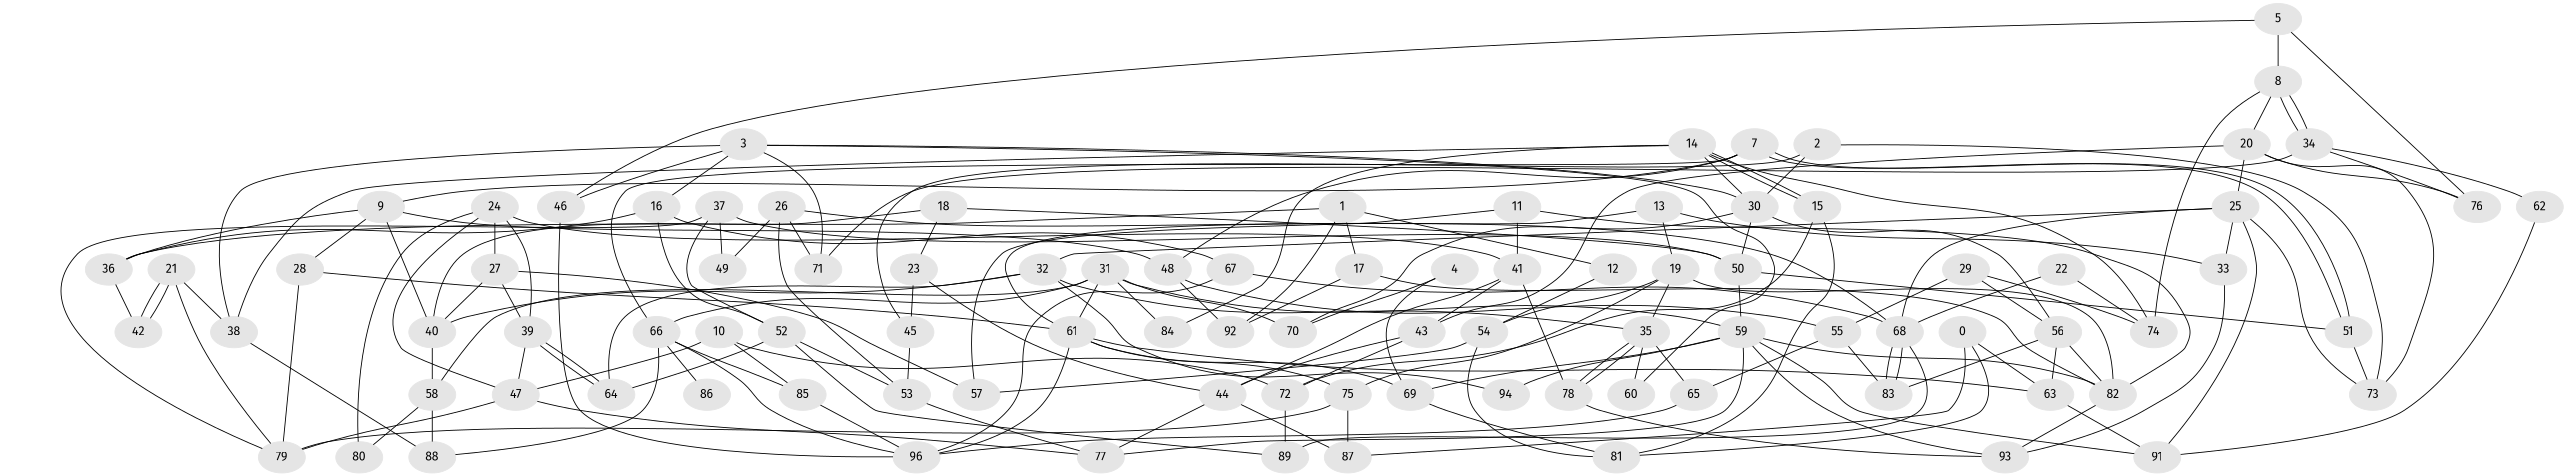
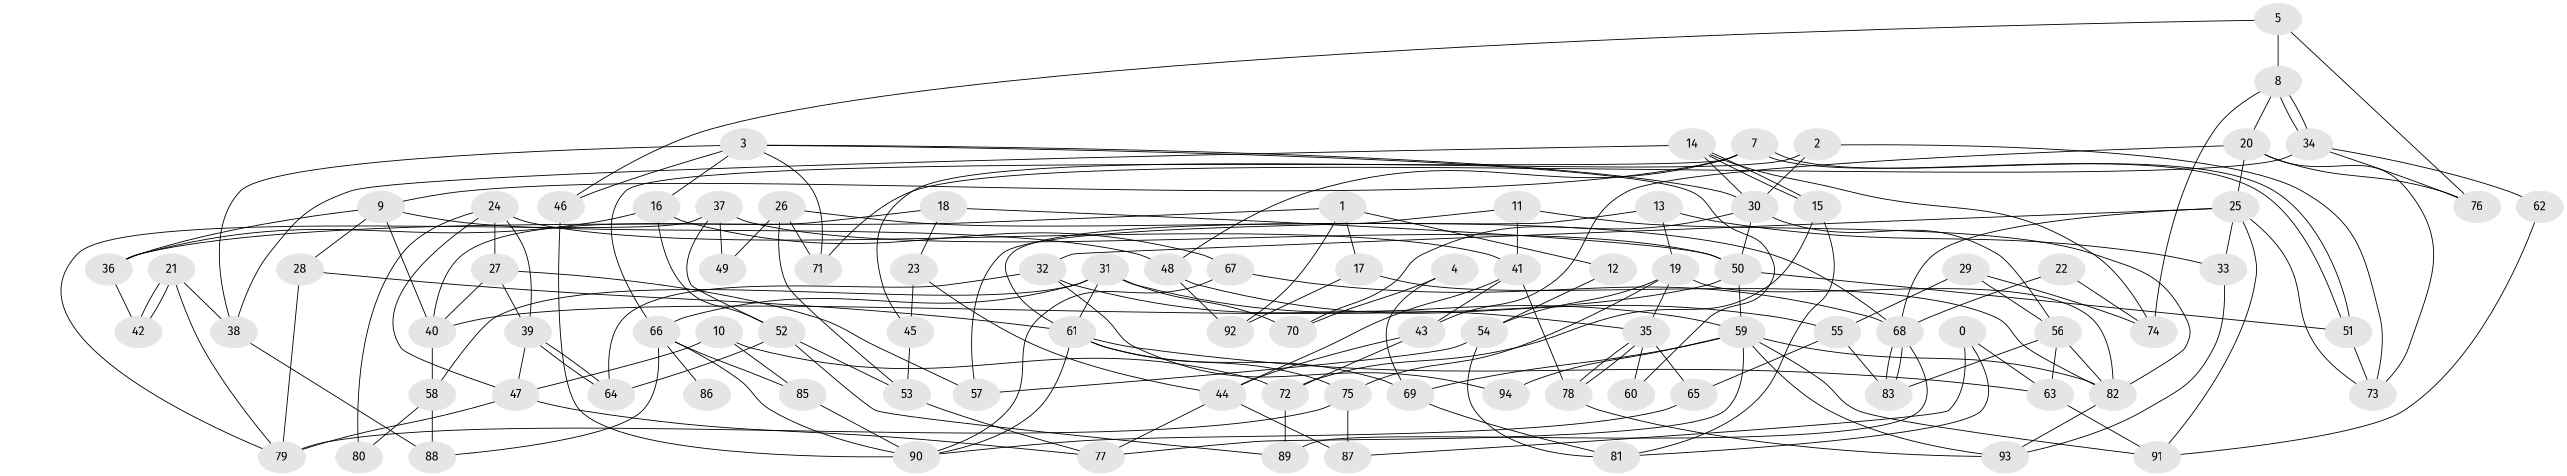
  graph {
    fontname="Fira Sans"
    node [color=gray90 fontname="Fira Sans" style=filled]
    edge [fontname="Fira Sans"]
    1
    12
    17
    92
    36
    54
    82
    24
    47
    41
    27
    39
    80
    2
    30
    45
    73
    56
    70
    50
    53
    3
    16
    38
    46
    60
    71
    52
    67
    88
-   90 [label=96]
+   90
    4
    69
    63
    83
    81
    5
    8
    76
    20
    34
    74
    n43 [label=0]
    87
    91
    7
    9
    48
    51
    66
    28
    40
    55
    85
    86
    25
    43
    62
    61
    79
    42
    58
    10
    72
    77
    89
    11
    57
    44
    78
    93
    13
    19
    33
    35
    75
    14
    15
-   84
    64
    68
    18
    23
    59
    65
    32
    21
    22
    94
    26
    49
    29
    31
    37
    1 -- 12
    1 -- 17
    1 -- 92
    1 -- 36
    12 -- 54
    17 -- 92
    17 -- 82
    36 -- 42
    54 -- 81
    54 -- 57
    82 -- 93
    24 -- 47
    24 -- 41
    24 -- 27
    24 -- 39
    24 -- 80
    47 -- 79
    47 -- 77
    41 -- 43
    41 -- 44
    41 -- 78
    27 -- 39
    27 -- 40
    27 -- 57
    39 -- 47
    39 -- 64
    39 -- 64
    2 -- 30
    2 -- 45
    2 -- 73
    30 -- 56
    30 -- 70
    30 -- 50
    45 -- 53
    56 -- 82
    56 -- 63
    56 -- 83
    50 -- 51
    50 -- 59
    53 -- 77
    3 -- 30
    3 -- 16
    3 -- 38
    3 -- 46
    3 -- 60
    3 -- 71
    16 -- 36
    16 -- 52
    16 -- 67
    38 -- 88
    46 -- 90
    52 -- 53
    52 -- 89
    52 -- 64
    67 -- 90
    67 -- 68
    4 -- 70
    4 -- 69
    69 -- 81
    63 -- 91
    5 -- 46
    5 -- 8
    5 -- 76
    8 -- 20
    8 -- 34
    8 -- 34
    8 -- 74
    20 -- 73
    20 -- 76
    20 -- 25
    20 -- 43
    34 -- 71
    34 -- 76
    34 -- 62
    n43 -- 63
    n43 -- 81
    n43 -- 87
    7 -- 9
    7 -- 48
    7 -- 51
    7 -- 51
    7 -- 66
    9 -- 36
    9 -- 48
    9 -- 28
    9 -- 40
    48 -- 92
    48 -- 55
    51 -- 73
    66 -- 88
    66 -- 90
    66 -- 85
    66 -- 86
    28 -- 61
    28 -- 79
    40 -- 58
    55 -- 83
    55 -- 65
    85 -- 90
    25 -- 73
    25 -- 91
    25 -- 33
    25 -- 68
    25 -- 32
    43 -- 72
    43 -- 44
    62 -- 91
    61 -- 90
    61 -- 69
    61 -- 63
    61 -- 75
    58 -- 80
    58 -- 88
    10 -- 47
    10 -- 85
    10 -- 72
    72 -- 89
    11 -- 82
    11 -- 41
    11 -- 57
    44 -- 87
    44 -- 77
    78 -- 93
    13 -- 61
    13 -- 19
    13 -- 33
    19 -- 54
    19 -- 82
    19 -- 35
    19 -- 75
    33 -- 93
    35 -- 60
    35 -- 78
    35 -- 78
    35 -- 65
    75 -- 87
    75 -- 79
    14 -- 30
    14 -- 38
    14 -- 74
    14 -- 15
    14 -- 15
-   14 -- 84
    15 -- 81
    15 -- 72
    68 -- 83
    68 -- 83
    68 -- 89
    18 -- 50
    18 -- 40
    18 -- 23
    23 -- 45
    23 -- 44
    59 -- 82
    59 -- 69
    59 -- 91
    59 -- 77
    59 -- 93
    59 -- 94
    65 -- 90
-   32 -- 40
+   50 -- 40
    32 -- 35
    32 -- 64
    32 -- 94
    21 -- 38
    21 -- 79
    21 -- 42
    21 -- 42
    22 -- 74
    22 -- 68
    26 -- 53
    26 -- 71
    26 -- 68
    26 -- 49
    29 -- 56
    29 -- 74
    29 -- 55
    31 -- 70
    31 -- 66
    31 -- 61
    31 -- 58
-   31 -- 84
    31 -- 59
    37 -- 50
    37 -- 52
    37 -- 79
    37 -- 49
  }
